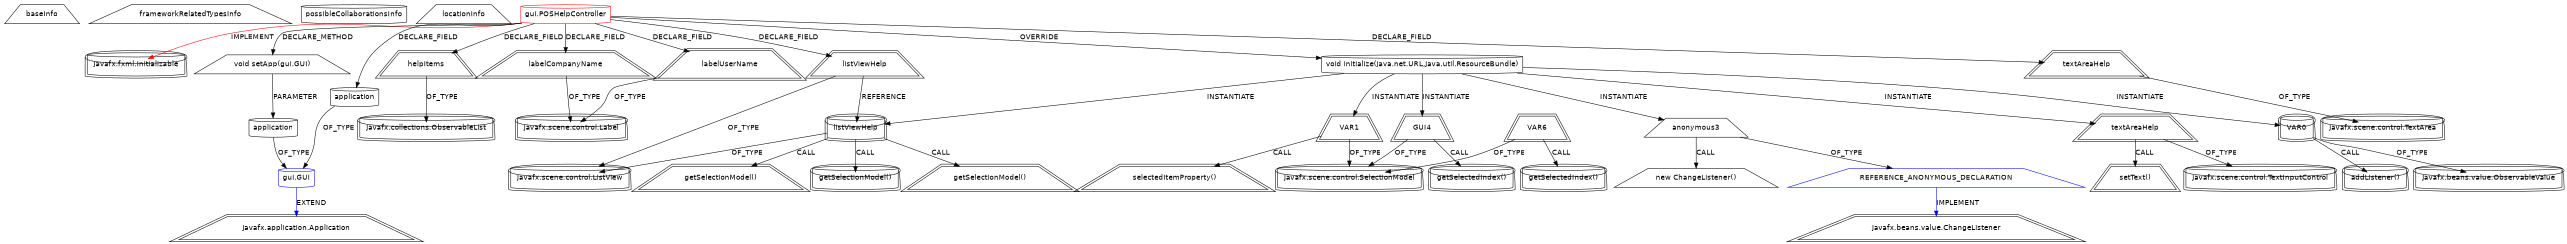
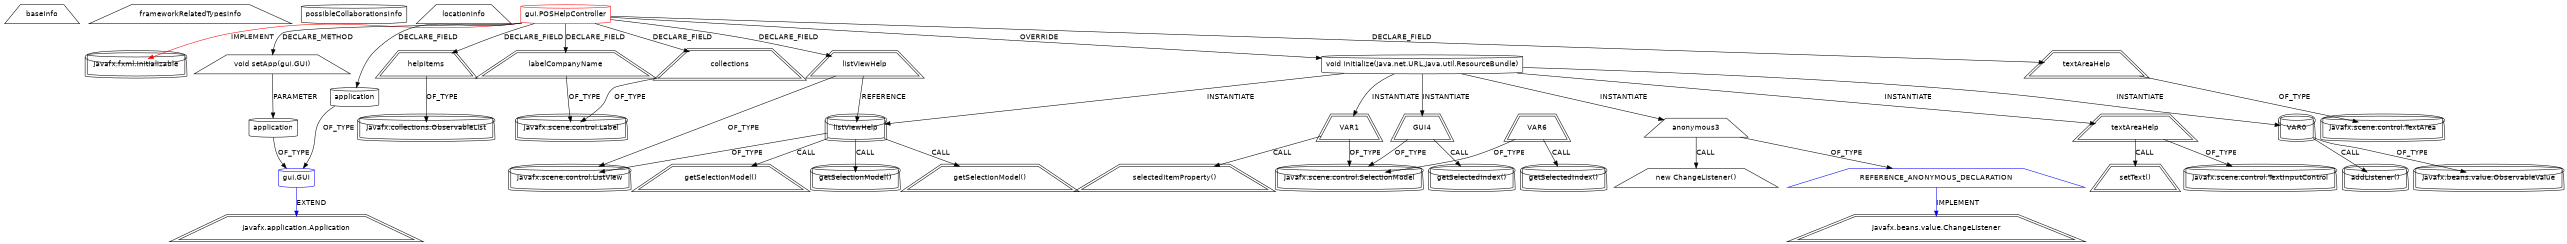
  digraph {
    fontname="DejaVu Sans"
    node [fontname="DejaVu Sans" shape=trapezium isFrameworkType=true vertexType=INSIDE_CALL peripheries=2]
    edge [fontname="DejaVu Sans"]
    baseInfo [category=extension_graph graphId=2211 isAnonymous=false possibleRelation=true isFrameworkType="" vertexType="" peripheries=""]
    frameworkRelatedTypesInfo [0="javafx.fxml.Initializable" isFrameworkType="" vertexType="" peripheries=""]
    possibleCollaborationsInfo [0="2211~OVERRIDING_METHOD_DECLARATION-INSTANTIATION-~javafx.fxml.Initializable ~javafx.beans.value.ChangeListener ~false~true" 1="2211~CLIENT_METHOD_DECLARATION-PARAMETER_DECLARATION-FIELD_DECLARATION-~javafx.fxml.Initializable ~javafx.application.Application ~false~false" shape=cylinder isFrameworkType="" vertexType="" peripheries=""]
    locationInfo [contextSignature=POSHelpController filePath="/bpaxson62-JavaFXPOS/JavaFXPOS-master/src/gui/POSHelpController.java" graphId=2211 projectName="bpaxson62-JavaFXPOS" isFrameworkType="" vertexType="" peripheries=""]
    n5 [color=red isFrameworkType=false label="gui.POSHelpController" shape=cylinder vertexType=ROOT_CLIENT_CLASS_DECLARATION peripheries=""]
    n6 [label="javafx.fxml.Initializable" shape=cylinder vertexType=FRAMEWORK_INTERFACE_TYPE]
    n7 [isFrameworkType=false label=application shape=cylinder vertexType=FIELD_DECLARATION peripheries=""]
    n8 [label=helpItems vertexType=FIELD_DECLARATION]
    n9 [label=labelCompanyName vertexType=FIELD_DECLARATION]
-   n10 [label=labelUserName vertexType=FIELD_DECLARATION]
+   n10 [label=collections vertexType=FIELD_DECLARATION]
    n11 [label=listViewHelp vertexType=FIELD_DECLARATION]
    n12 [label=textAreaHelp vertexType=FIELD_DECLARATION]
    n13 [isFrameworkType=false label="void initialize(java.net.URL,java.util.ResourceBundle)" shape=cylinder vertexType=OVERRIDING_METHOD_DECLARATION peripheries=""]
    n14 [isFrameworkType=false label="void setApp(gui.GUI)" vertexType=CLIENT_METHOD_DECLARATION peripheries=""]
    n15 [color=blue isFrameworkType=false label="gui.GUI" shape=cylinder vertexType=REFERENCE_CLIENT_CLASS_DECLARATION peripheries=""]
    n16 [label="javafx.collections.ObservableList" shape=cylinder vertexType=FRAMEWORK_INTERFACE_TYPE]
    n17 [label="javafx.scene.control.Label" shape=cylinder vertexType=FRAMEWORK_CLASS_TYPE]
    n18 [label="javafx.scene.control.ListView" shape=cylinder vertexType=FRAMEWORK_CLASS_TYPE]
    n19 [label=listViewHelp shape=cylinder vertexType=VARIABLE_EXPRESION]
    n20 [label="javafx.scene.control.TextArea" shape=cylinder vertexType=FRAMEWORK_CLASS_TYPE]
    n21 [label=VAR0 shape=cylinder vertexType=VARIABLE_EXPRESION]
    n22 [label=VAR1 vertexType=VARIABLE_EXPRESION]
    n23 [isFrameworkType=false label=anonymous3 vertexType=VARIABLE_EXPRESION peripheries=""]
    n24 [label=GUI4 vertexType=VARIABLE_EXPRESION]
    n25 [label=textAreaHelp vertexType=VARIABLE_EXPRESION]
    n26 [isFrameworkType=false label=application shape=cylinder vertexType=PARAMETER_DECLARATION peripheries=""]
    n27 [label="javafx.application.Application" vertexType=FRAMEWORK_CLASS_TYPE]
    n28 [label="getSelectionModel()" shape=cylinder]
    n29 [label="getSelectionModel()"]
    n30 [label="getSelectionModel()"]
    n31 [label="javafx.beans.value.ObservableValue" shape=cylinder vertexType=FRAMEWORK_INTERFACE_TYPE]
    n32 [label="addListener()" shape=cylinder]
    n33 [label="javafx.scene.control.SelectionModel" shape=cylinder vertexType=FRAMEWORK_CLASS_TYPE]
    n34 [label="selectedItemProperty()"]
    n35 [color=blue isFrameworkType=false label=REFERENCE_ANONYMOUS_DECLARATION vertexType=REFERENCE_ANONYMOUS_DECLARATION peripheries=""]
    n36 [isFrameworkType=false label="new ChangeListener()" vertexType=CONSTRUCTOR_CALL peripheries=""]
    n37 [label="getSelectedIndex()" shape=cylinder]
    n38 [label=VAR6 vertexType=VARIABLE_EXPRESION]
    n39 [label="getSelectedIndex()" shape=cylinder]
    n40 [label="javafx.scene.control.TextInputControl" shape=cylinder vertexType=FRAMEWORK_CLASS_TYPE]
    n41 [label="setText()"]
    n42 [label="javafx.beans.value.ChangeListener" vertexType=FRAMEWORK_INTERFACE_TYPE]
    n5 -> n6 [color=red label=IMPLEMENT]
    n5 -> n7 [label=DECLARE_FIELD]
    n5 -> n8 [label=DECLARE_FIELD]
    n5 -> n9 [label=DECLARE_FIELD]
    n5 -> n10 [label=DECLARE_FIELD]
    n5 -> n11 [label=DECLARE_FIELD]
    n5 -> n12 [label=DECLARE_FIELD]
    n5 -> n13 [label=OVERRIDE]
    n5 -> n14 [label=DECLARE_METHOD]
    n7 -> n15 [label=OF_TYPE]
    n8 -> n16 [label=OF_TYPE]
    n9 -> n17 [label=OF_TYPE]
    n10 -> n17 [label=OF_TYPE]
    n11 -> n18 [label=OF_TYPE]
    n11 -> n19 [label=REFERENCE]
    n12 -> n20 [label=OF_TYPE]
    n13 -> n19 [label=INSTANTIATE]
    n13 -> n21 [label=INSTANTIATE]
    n13 -> n22 [label=INSTANTIATE]
    n13 -> n23 [label=INSTANTIATE]
    n13 -> n24 [label=INSTANTIATE]
    n13 -> n25 [label=INSTANTIATE]
    n14 -> n26 [label=PARAMETER]
    n15 -> n27 [color=blue label=EXTEND]
    n19 -> n18 [label=OF_TYPE]
    n19 -> n28 [label=CALL]
    n19 -> n29 [label=CALL]
    n19 -> n30 [label=CALL]
    n21 -> n31 [label=OF_TYPE]
    n21 -> n32 [label=CALL]
    n22 -> n33 [label=OF_TYPE]
    n22 -> n34 [label=CALL]
    n23 -> n35 [label=OF_TYPE]
    n23 -> n36 [label=CALL]
    n24 -> n33 [label=OF_TYPE]
    n24 -> n37 [label=CALL]
    n25 -> n40 [label=OF_TYPE]
    n25 -> n41 [label=CALL]
    n26 -> n15 [label=OF_TYPE]
    n35 -> n42 [color=blue label=IMPLEMENT]
    n38 -> n33 [label=OF_TYPE]
    n38 -> n39 [label=CALL]
  }
